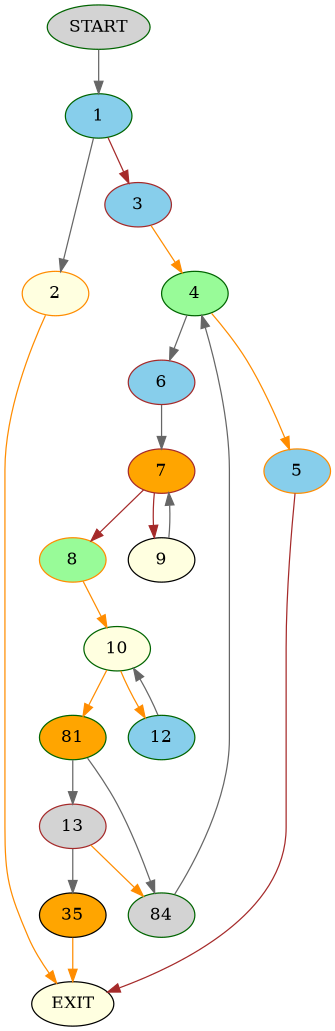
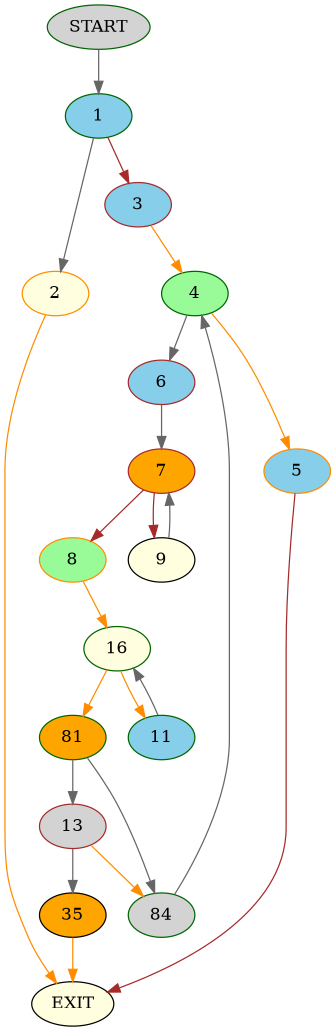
  digraph {
    node [color=darkgreen fillcolor=skyblue style=filled]
    edge [color=gray40]
    n1 [fillcolor=lightgrey label=START]
    1
    2 [color=darkorange fillcolor=lightyellow]
    3 [color=brown]
    n5 [color=black fillcolor=lightyellow label=EXIT]
    4 [fillcolor=palegreen]
    5 [color=darkorange]
    6 [color=brown]
    7 [color=brown fillcolor=orange]
    8 [color=darkorange fillcolor=palegreen]
    9 [color=black fillcolor=lightyellow]
-   10 [fillcolor=lightyellow]
+   10 [fillcolor=lightyellow label=16]
    n13 [fillcolor=orange label=81]
-   12
+   12 [label=11]
    13 [color=brown fillcolor=lightgrey]
    n16 [fillcolor=lightgrey label=84]
    n17 [color=black fillcolor=orange label=35]
    n1 -> 1
    1 -> 2
    1 -> 3 [color=brown]
    2 -> n5 [color=darkorange]
    3 -> 4 [color=darkorange]
    4 -> 5 [color=darkorange]
    4 -> 6
    5 -> n5 [color=brown]
    6 -> 7
    7 -> 8 [color=brown]
    7 -> 9 [color=brown]
    8 -> 10 [color=darkorange]
    9 -> 7
    10 -> n13 [color=darkorange]
    10 -> 12 [color=darkorange]
    n13 -> 13
    n13 -> n16
    12 -> 10
    13 -> n16 [color=darkorange]
    13 -> n17
    n16 -> 4
    n17 -> n5 [color=darkorange]
  }
